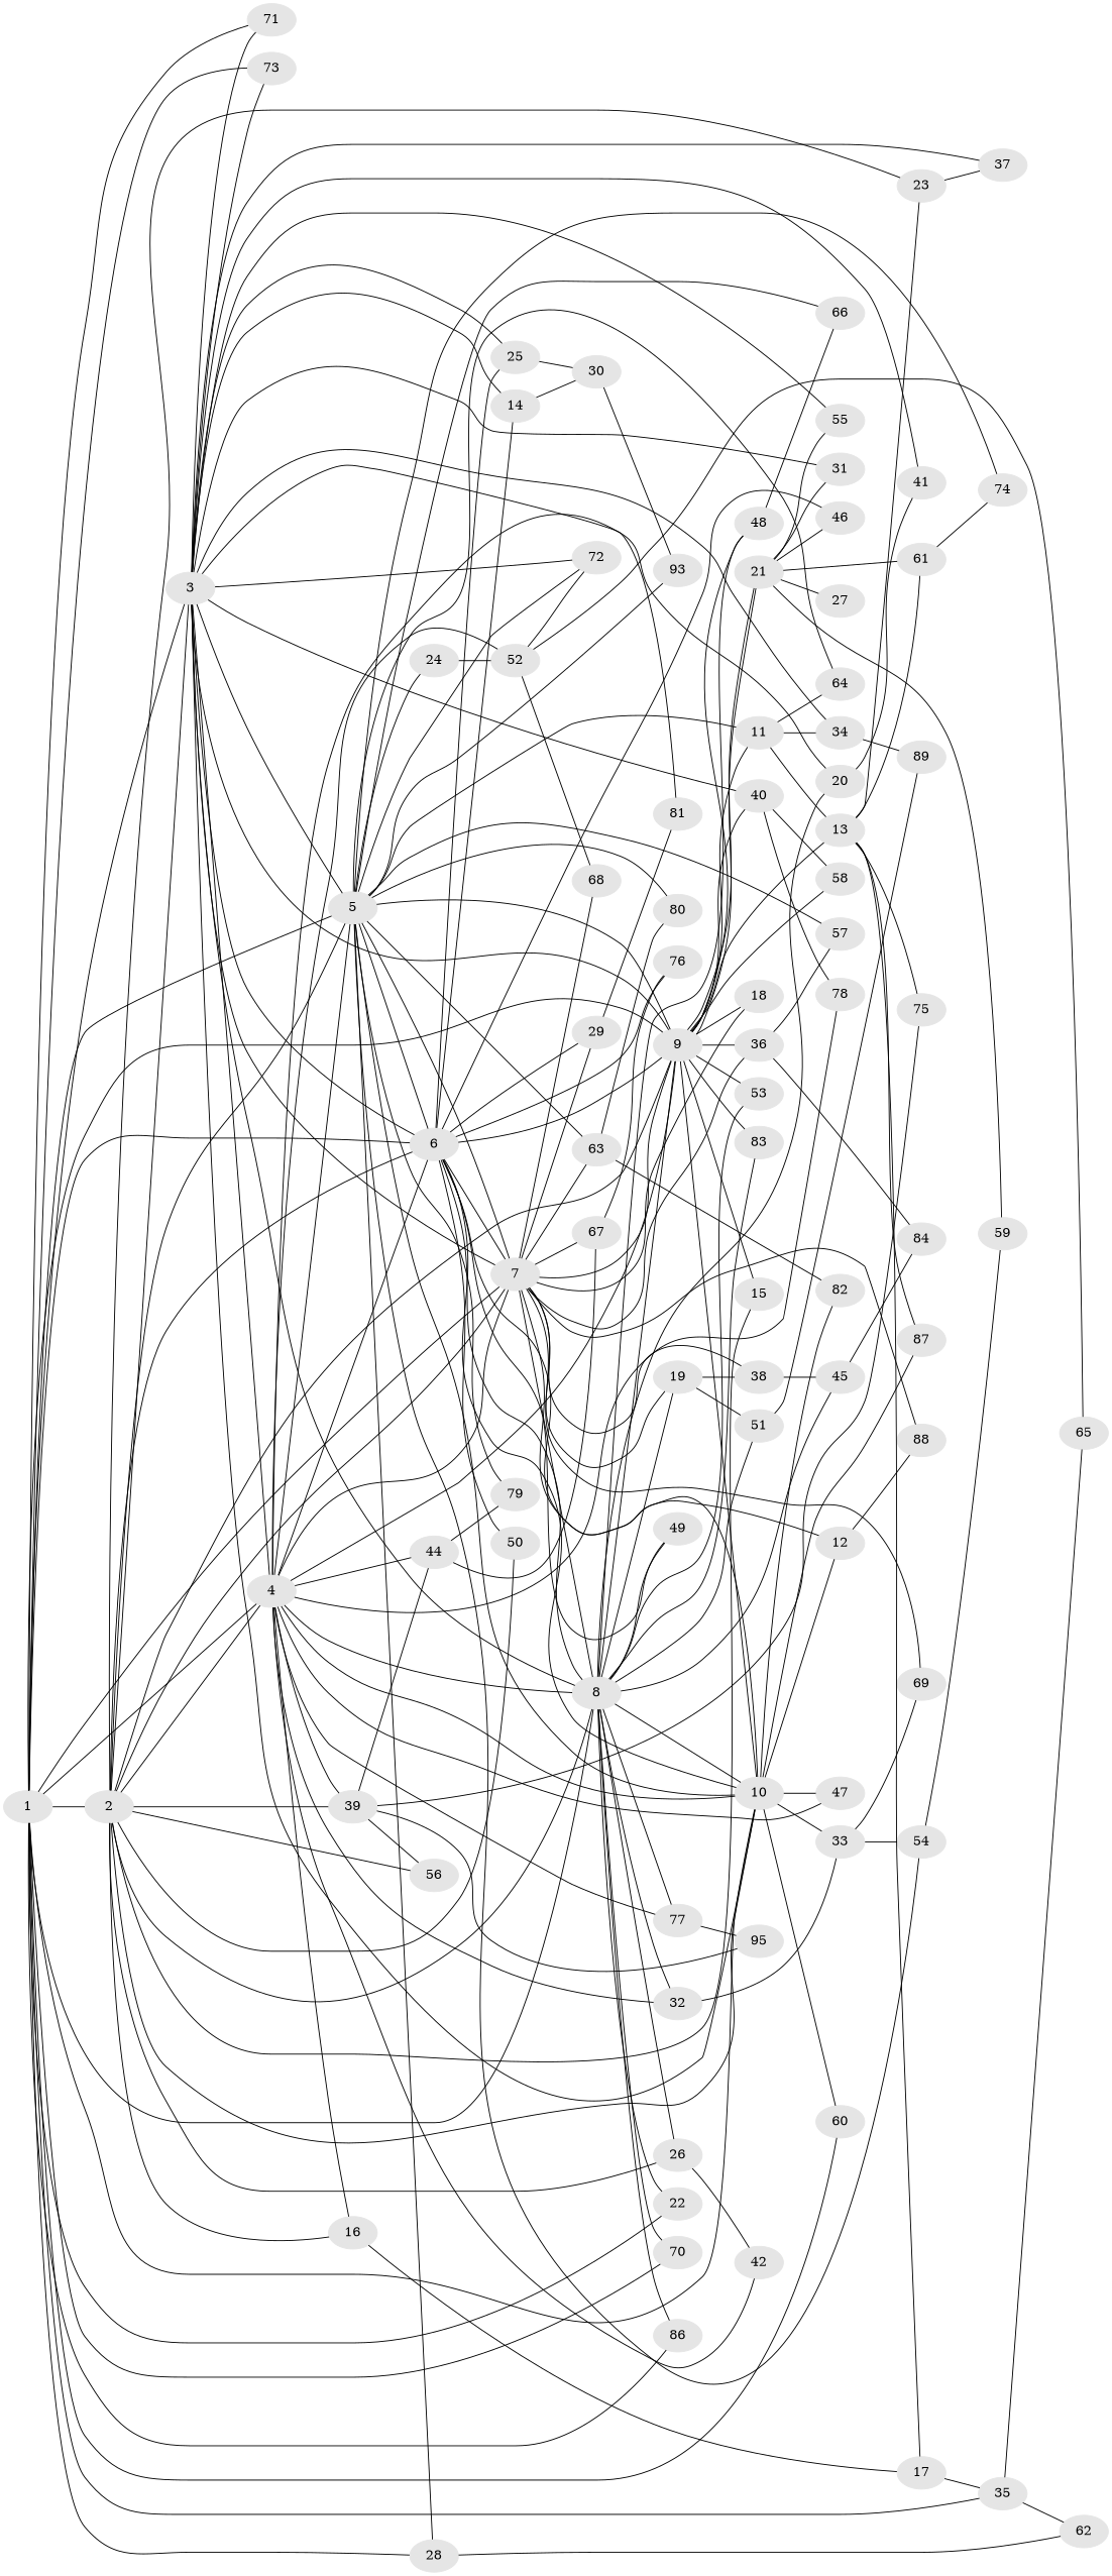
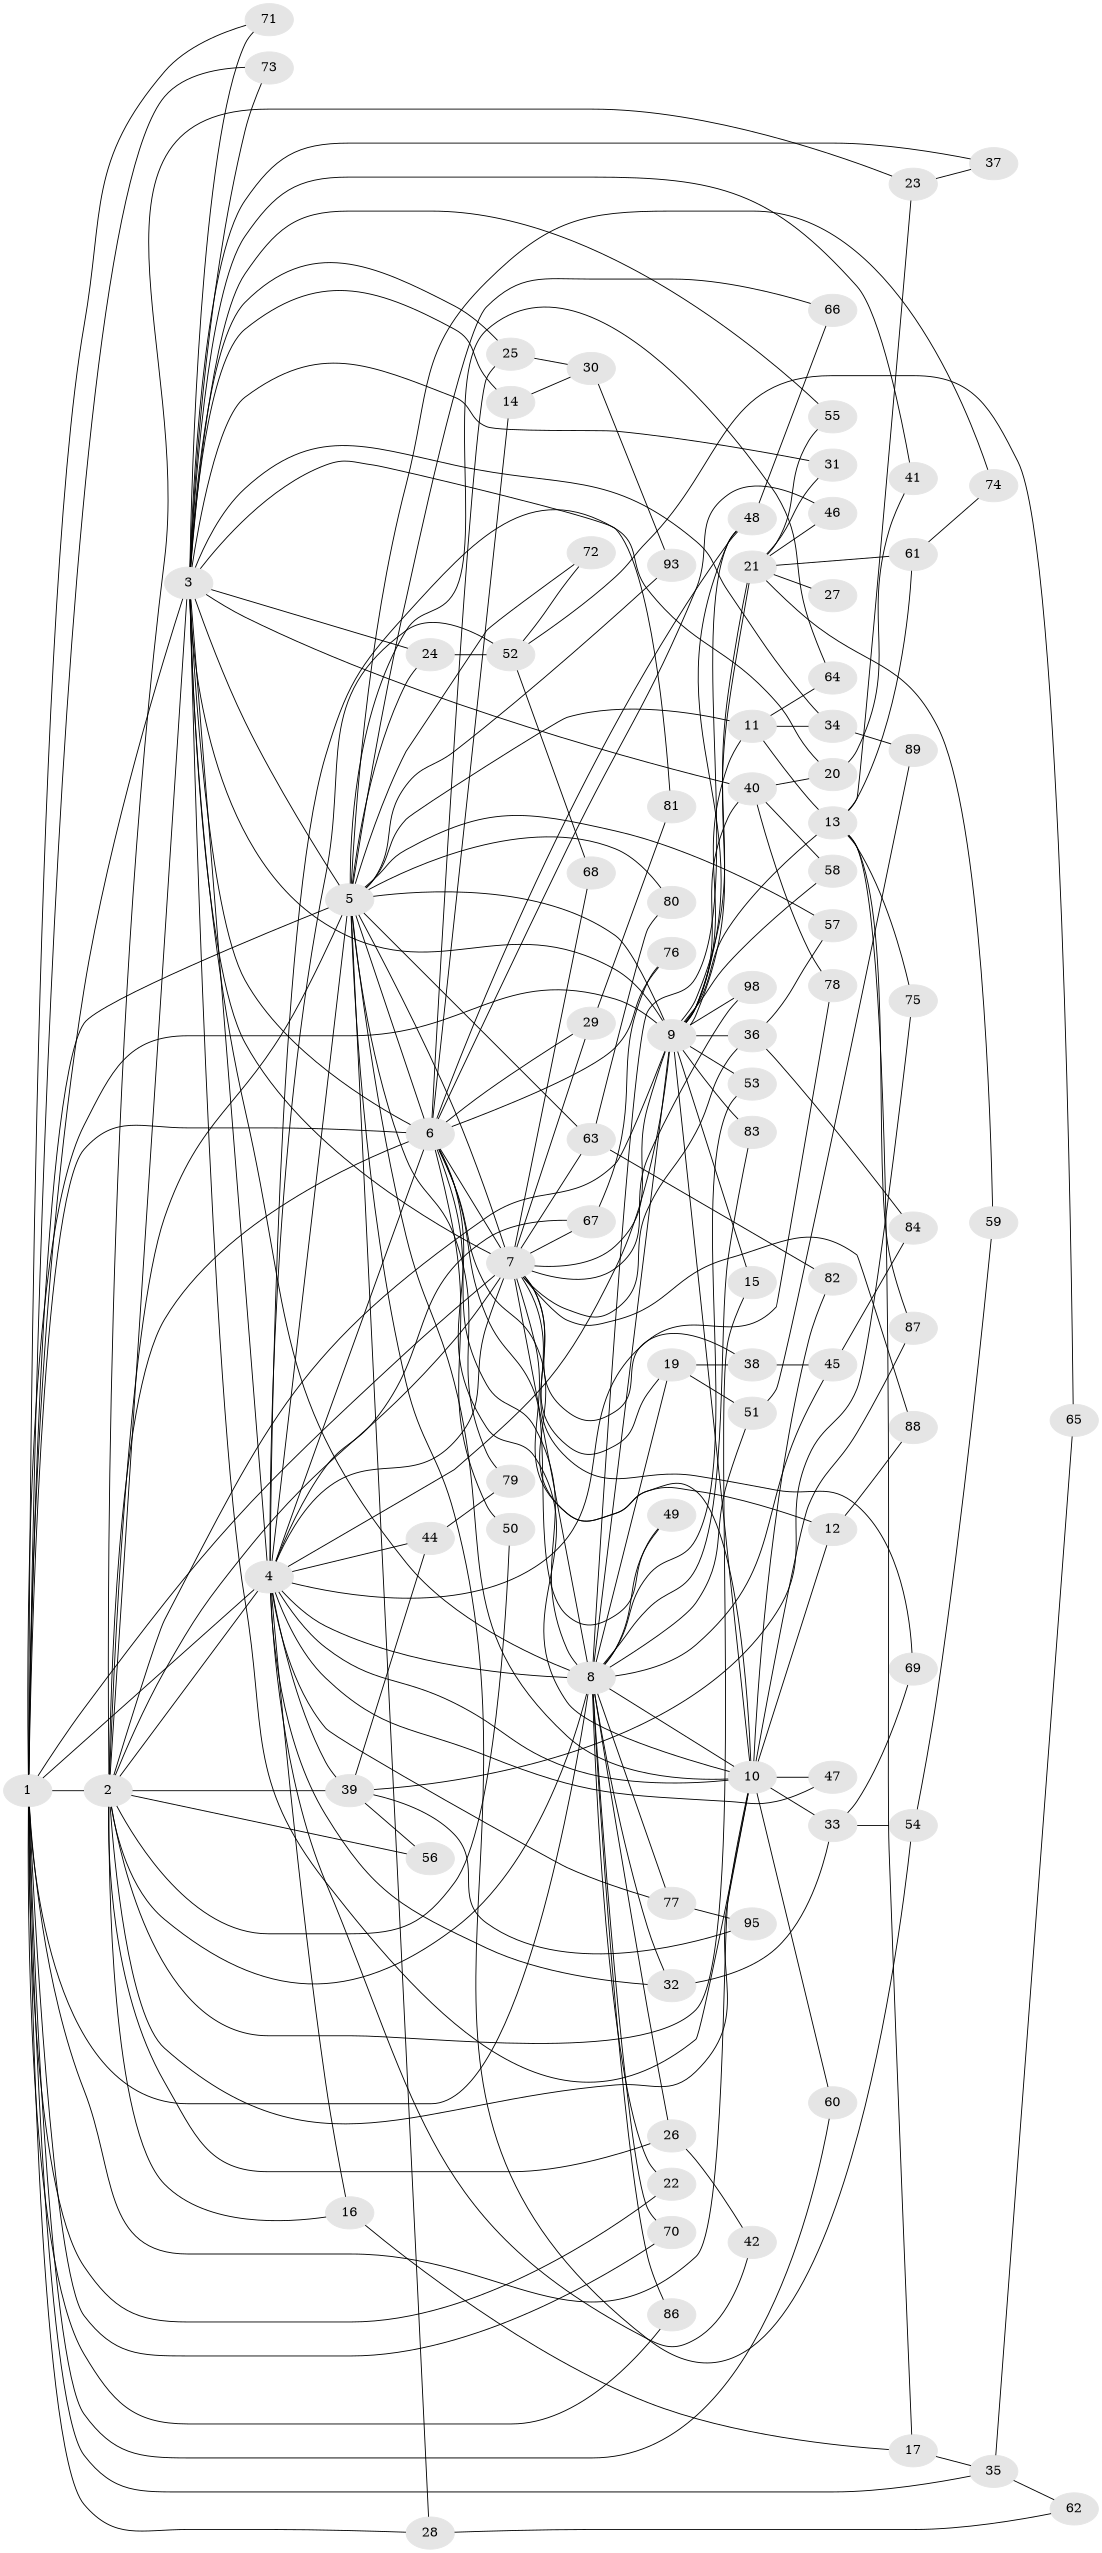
  graph {
    rankdir=LR
    node [color=gray90 style=filled]
    1
    2
    3
    4
    5
    6
    7
    8
    9
    10
    22
    28
    35
    60
    70
    71
    73
    86
    15
    16
    23
    26
    39
    50
    56
    14
    24
    25
    31
    34
    37
    40
    41
    55
    81
    20
    32
    42
    44
    47
    52
    67
    77
    78
    11
    n46 [label=93]
    54
    57
    63
    64
    66
    72
    74
    79
    80
    12
    29
    46
    49
    76
-   18
+   18 [label=98]
    19
    36
    38
    68
    69
    88
    45
    48
    51
    53
    83
    13
    21
    58
    33
    82
    87
    62
    65
    17
    75
    n83 [label=95]
    30
    89
    59
    84
    61
    27
    1 -- 2
    1 -- 3
    1 -- 4
    1 -- 5
    1 -- 6
    1 -- 7
    1 -- 8
    1 -- 9
    1 -- 10
    1 -- 22
    1 -- 28
    1 -- 35
    1 -- 60
    1 -- 70
    1 -- 71
    1 -- 73
    1 -- 86
    2 -- 3
    2 -- 4
    2 -- 5
    2 -- 6
    2 -- 7
    2 -- 8
    2 -- 9
    2 -- 10
    2 -- 15
    2 -- 16
    2 -- 23
    2 -- 26
    2 -- 39
    2 -- 50
    2 -- 56
    3 -- 4
    3 -- 5
    3 -- 6
    3 -- 7
    3 -- 8
    3 -- 9
    3 -- 10
    3 -- 71
    3 -- 73
    3 -- 14
-   3 -- 72
+   3 -- 24
    3 -- 25
    3 -- 31
    3 -- 34
    3 -- 37
    3 -- 40
    3 -- 41
    3 -- 55
    3 -- 81
    4 -- 5
    4 -- 6
    4 -- 7
    4 -- 8
    4 -- 9
    4 -- 10
    4 -- 16
    4 -- 39
    4 -- 20
    4 -- 32
    4 -- 42
    4 -- 44
    4 -- 47
    4 -- 52
-   44 -- 67
+   4 -- 67
    4 -- 77
    4 -- 78
    5 -- 6
    5 -- 7
    5 -- 9
    5 -- 10
    5 -- 28
    5 -- 24
    5 -- 11
    5 -- n46
    5 -- 54
    5 -- 57
    5 -- 63
    5 -- 64
    5 -- 66
    5 -- 72
    5 -- 74
    5 -- 79
    5 -- 80
    6 -- 7
    6 -- 8
-   6 -- 9
+   6 -- 48
    6 -- 10
    6 -- 50
    6 -- 14
    6 -- 25
    6 -- 12
    6 -- 29
    6 -- 46
    6 -- 49
    6 -- 76
    7 -- 8
    7 -- 9
    7 -- 10
    7 -- 67
    7 -- 63
    7 -- 29
    7 -- 18
    7 -- 19
    7 -- 36
    7 -- 38
    7 -- 68
    7 -- 69
    7 -- 88
    8 -- 9
    8 -- 10
    8 -- 22
    8 -- 70
    8 -- 86
    8 -- 26
-   8 -- 20
+   40 -- 20
    8 -- 32
    8 -- 77
    8 -- 49
    8 -- 19
    8 -- 45
    8 -- 48
    8 -- 51
    8 -- 53
    8 -- 83
    9 -- 10
    9 -- 15
    9 -- 40
    9 -- 11
    9 -- 18
    9 -- 36
    9 -- 48
    9 -- 53
    9 -- 83
    9 -- 13
    9 -- 21
    9 -- 21
    9 -- 58
    10 -- 60
    10 -- 47
    10 -- 12
    10 -- 33
    10 -- 82
    10 -- 87
    28 -- 62
    35 -- 62
    35 -- 65
    16 -- 17
    23 -- 37
    26 -- 42
    39 -- 56
    39 -- 44
    39 -- 75
    39 -- n83
    14 -- 30
    24 -- 52
    25 -- 30
    34 -- 89
    40 -- 78
    40 -- 58
    20 -- 41
    32 -- 33
    44 -- 79
    52 -- 72
    52 -- 68
    52 -- 65
    67 -- 76
    77 -- n83
    11 -- 34
    11 -- 64
    11 -- 13
    54 -- 59
    63 -- 80
    63 -- 82
    12 -- 88
    29 -- 81
    19 -- 38
    19 -- 51
    36 -- 57
    36 -- 84
    38 -- 45
    45 -- 84
    48 -- 66
    51 -- 89
    13 -- 23
    13 -- 87
    13 -- 17
    13 -- 75
    13 -- 61
    21 -- 31
    21 -- 55
    21 -- 46
    21 -- 59
    21 -- 61
    21 -- 27
    33 -- 54
    33 -- 69
    17 -- 35
    30 -- n46
    61 -- 74
  }
